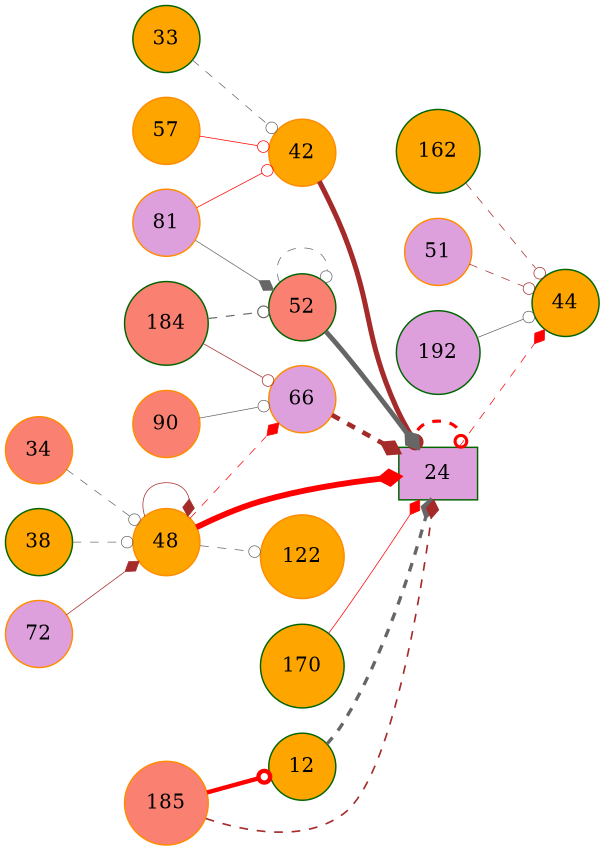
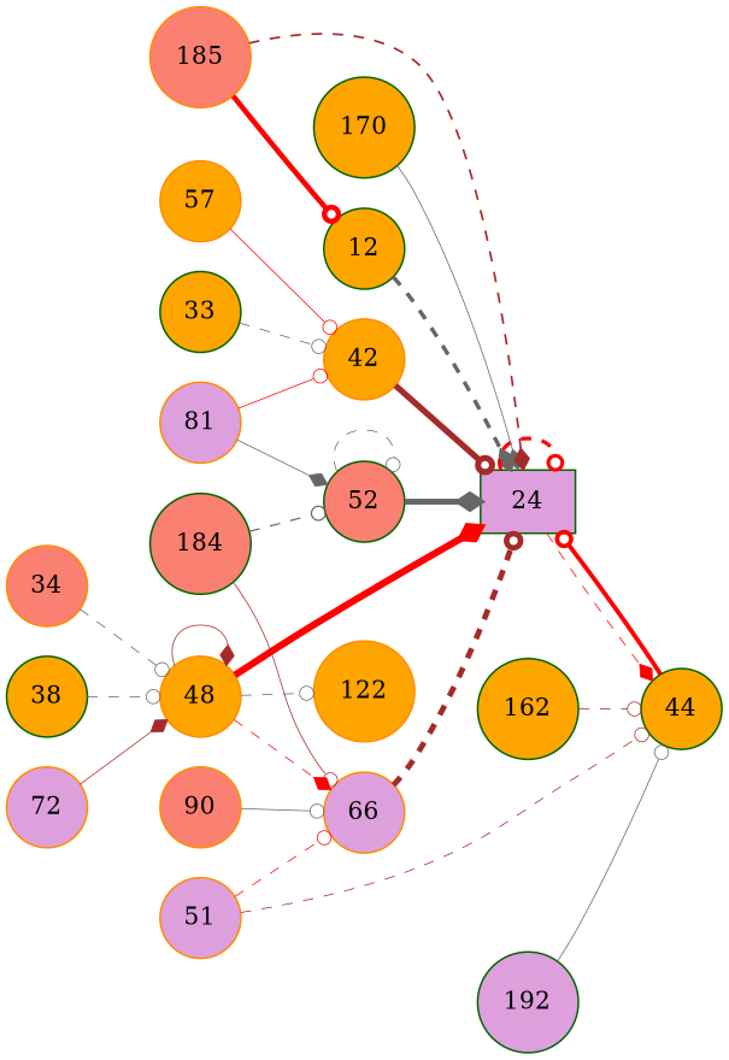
  digraph {
    rankdir=LR
    node [color=darkorange fillcolor=orange shape=circle style=filled]
    edge [arrowhead=odot color=gray40 penwidth=0.50 style=dashed]
    n1 [color=darkgreen label=12]
    n2 [color=darkgreen fillcolor=plum label=24 shape=box]
    n3 [color=darkgreen label=44]
    n4 [color=darkgreen label=33]
    n5 [label=42]
    n6 [color=darkgreen label=162]
    n7 [fillcolor=salmon label=34]
    n8 [label=48]
    n9 [fillcolor=plum label=66]
    n10 [label=122]
    n11 [color=darkgreen label=38]
    n12 [color=darkgreen label=170]
    n13 [fillcolor=plum label=51]
    n14 [color=darkgreen fillcolor=salmon label=52]
    n15 [color=darkgreen fillcolor=salmon label=184]
    n16 [fillcolor=salmon label=185]
    n17 [label=57]
    n18 [color=darkgreen fillcolor=plum label=192]
    n19 [fillcolor=plum label=72]
    n20 [fillcolor=plum label=81]
    n21 [fillcolor=salmon label=90]
    n1 -> n2 [arrowhead=diamond penwidth=2.28]
    n2 -> n2 [color=red penwidth=2.15]
    n2 -> n3 [arrowhead=diamond color=red]
+   n3 -> n2 [color=red penwidth=2.52 style=solid]
    n4 -> n5
    n5 -> n2 [color=brown penwidth=3.47 style=solid]
    n6 -> n3 [color=brown]
    n7 -> n8
    n8 -> n2 [arrowhead=diamond color=red penwidth=4.00 style=solid]
    n8 -> n8 [arrowhead=diamond color=brown style=solid]
    n8 -> n9 [arrowhead=diamond color=red]
    n8 -> n10
-   n9 -> n2 [arrowhead=diamond color=brown penwidth=3.20]
+   n9 -> n2 [color=brown penwidth=3.20]
    n11 -> n8
-   n12 -> n2 [arrowhead=diamond color=red style=solid]
+   n12 -> n2 [arrowhead=diamond style=solid]
    n13 -> n3 [color=brown]
+   n13 -> n9 [color=red]
    n14 -> n2 [arrowhead=diamond penwidth=3.34 style=solid]
    n14 -> n14
    n15 -> n9 [color=brown style=solid]
    n15 -> n14 [penwidth=0.80]
    n16 -> n1 [color=red penwidth=3.00 style=solid]
    n16 -> n2 [arrowhead=diamond color=brown penwidth=1.13]
    n17 -> n5 [color=red style=solid]
    n18 -> n3 [style=solid]
    n19 -> n8 [arrowhead=diamond color=brown style=solid]
    n20 -> n5 [color=red style=solid]
    n20 -> n14 [arrowhead=diamond style=solid]
    n21 -> n9 [style=solid]
  }
